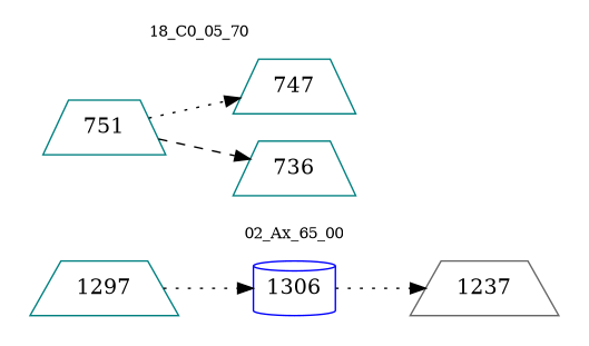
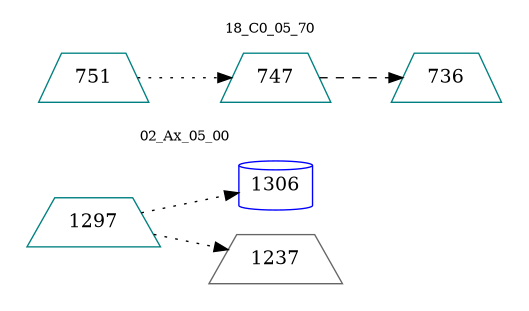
  digraph {
    rankdir=LR
    node [color=teal shape=trapezium]
    edge [color=black style=dotted]
    n1 [label=1297]
    n2 [color=gray40 label=1237]
    n3 [color=blue label=1306 shape=cylinder]
    n4 [label=751]
    n5 [label=736]
    n6 [label=747]
    subgraph cluster_1 {
      color=white
      fontsize=10
-     label="02_Ax_65_00"
+     label="02_Ax_05_00"
      n1
      n2
      n3
    }
    subgraph cluster_2 {
      color=white
      fontsize=10
      label="18_C0_05_70"
      n4
      n5
      n6
    }
-   n3 -> n2
+   n1 -> n2
    n1 -> n3
-   n4 -> n5 [style=dashed]
+   n6 -> n5 [style=dashed]
    n4 -> n6
  }
